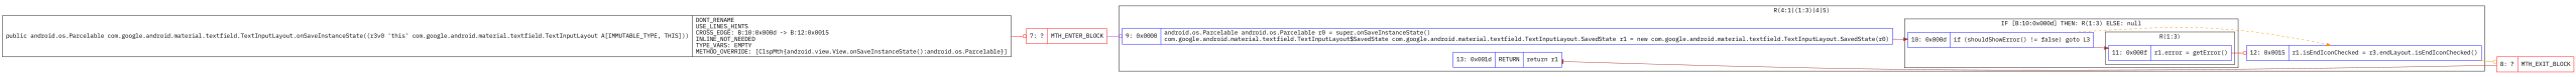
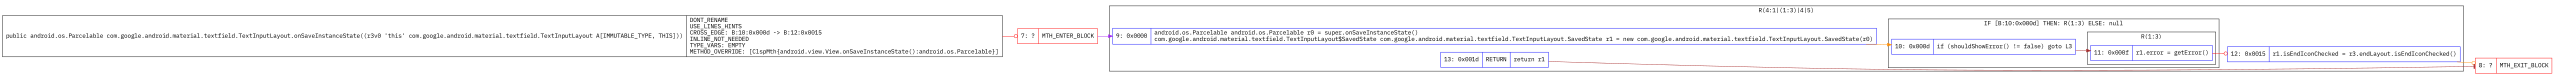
  digraph {
    fontname="IBM Plex Mono"
    rankdir=LR
    node [color=blue fontname="IBM Plex Mono" shape=record]
    edge [arrowhead=odot color=brown fontname="IBM Plex Mono"]
    n1 [label="{11\:\ 0x000f|r1.error = getError()\l}"]
    n2 [label="{10\:\ 0x000d|if (shouldShowError() != false) goto L3\l}"]
    n3 [label="{9\:\ 0x0000|android.os.Parcelable android.os.Parcelable r0 = super.onSaveInstanceState()\lcom.google.android.material.textfield.TextInputLayout$SavedState com.google.android.material.textfield.TextInputLayout.SavedState r1 = new com.google.android.material.textfield.TextInputLayout.SavedState(r0)\l}"]
    n4 [label="{12\:\ 0x0015|r1.isEndIconChecked = r3.endLayout.isEndIconChecked()\l}"]
    n5 [label="{13\:\ 0x001d|RETURN\l|return r1\l}"]
    n6 [color=red label="{8\:\ ?|MTH_EXIT_BLOCK\l}"]
    n7 [color=red label="{7\:\ ?|MTH_ENTER_BLOCK\l}"]
    n8 [label="{public android.os.Parcelable com.google.android.material.textfield.TextInputLayout.onSaveInstanceState((r3v0 'this' com.google.android.material.textfield.TextInputLayout A[IMMUTABLE_TYPE, THIS]))  | DONT_RENAME\lUSE_LINES_HINTS\lCROSS_EDGE: B:10:0x000d \-\> B:12:0x0015\lINLINE_NOT_NEEDED\lTYPE_VARS: EMPTY\lMETHOD_OVERRIDE: [ClspMth\{android.view.View.onSaveInstanceState():android.os.Parcelable\}]\l}" color=""]
    subgraph cluster_1 {
      label="R(4:1|(1:3)|4|5)"
      n3
      n4
      n5
      subgraph cluster_2 {
        label="IF [B:10:0x000d] THEN: R(1:3) ELSE: null"
        n2
        subgraph cluster_3 {
          label="R(1:3)"
          n1
        }
      }
    }
    n1 -> n4 [color=red]
    n2 -> n1 [arrowhead=normal]
-   n2 -> n4 [arrowhead=normal color=darkorange style=dashed]
-   n3 -> n2 [arrowhead=normal]
+   n3 -> n2 [arrowhead=normal color=darkorange]
    n4 -> n6 [color=darkorange]
-   n6 -> n5 [arrowhead=tee]
-   n7 -> n3 [color=purple]
+   n5 -> n6 [arrowhead=tee]
+   n7 -> n3 [arrowhead=normal color=purple]
    n8 -> n7 [color=red]
  }
